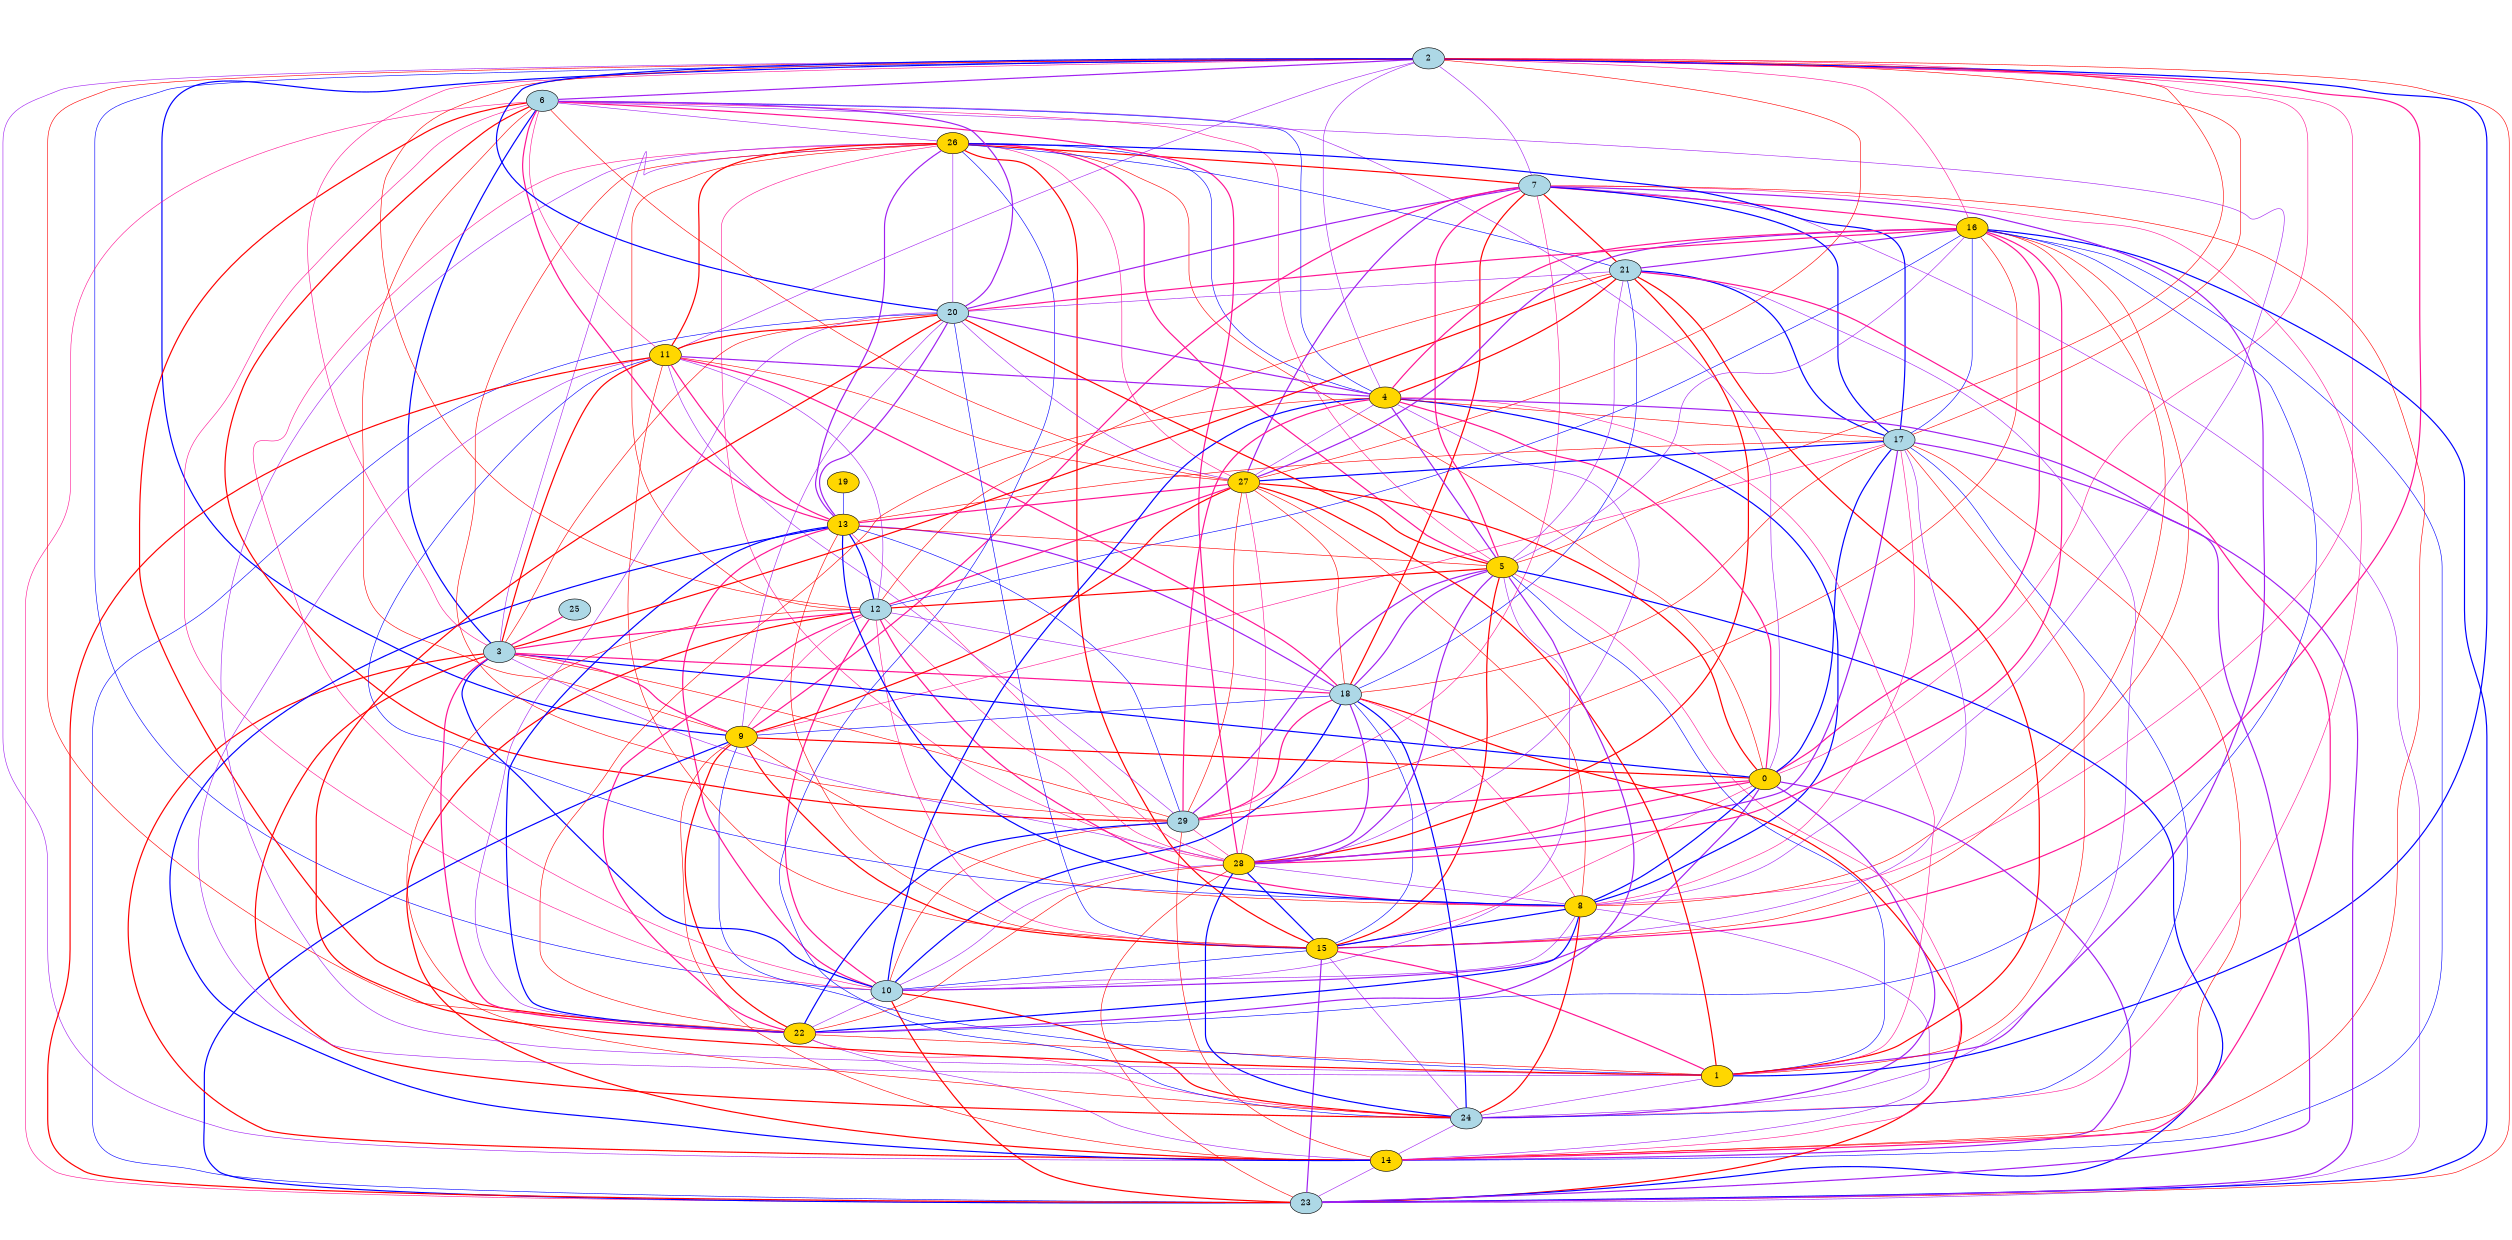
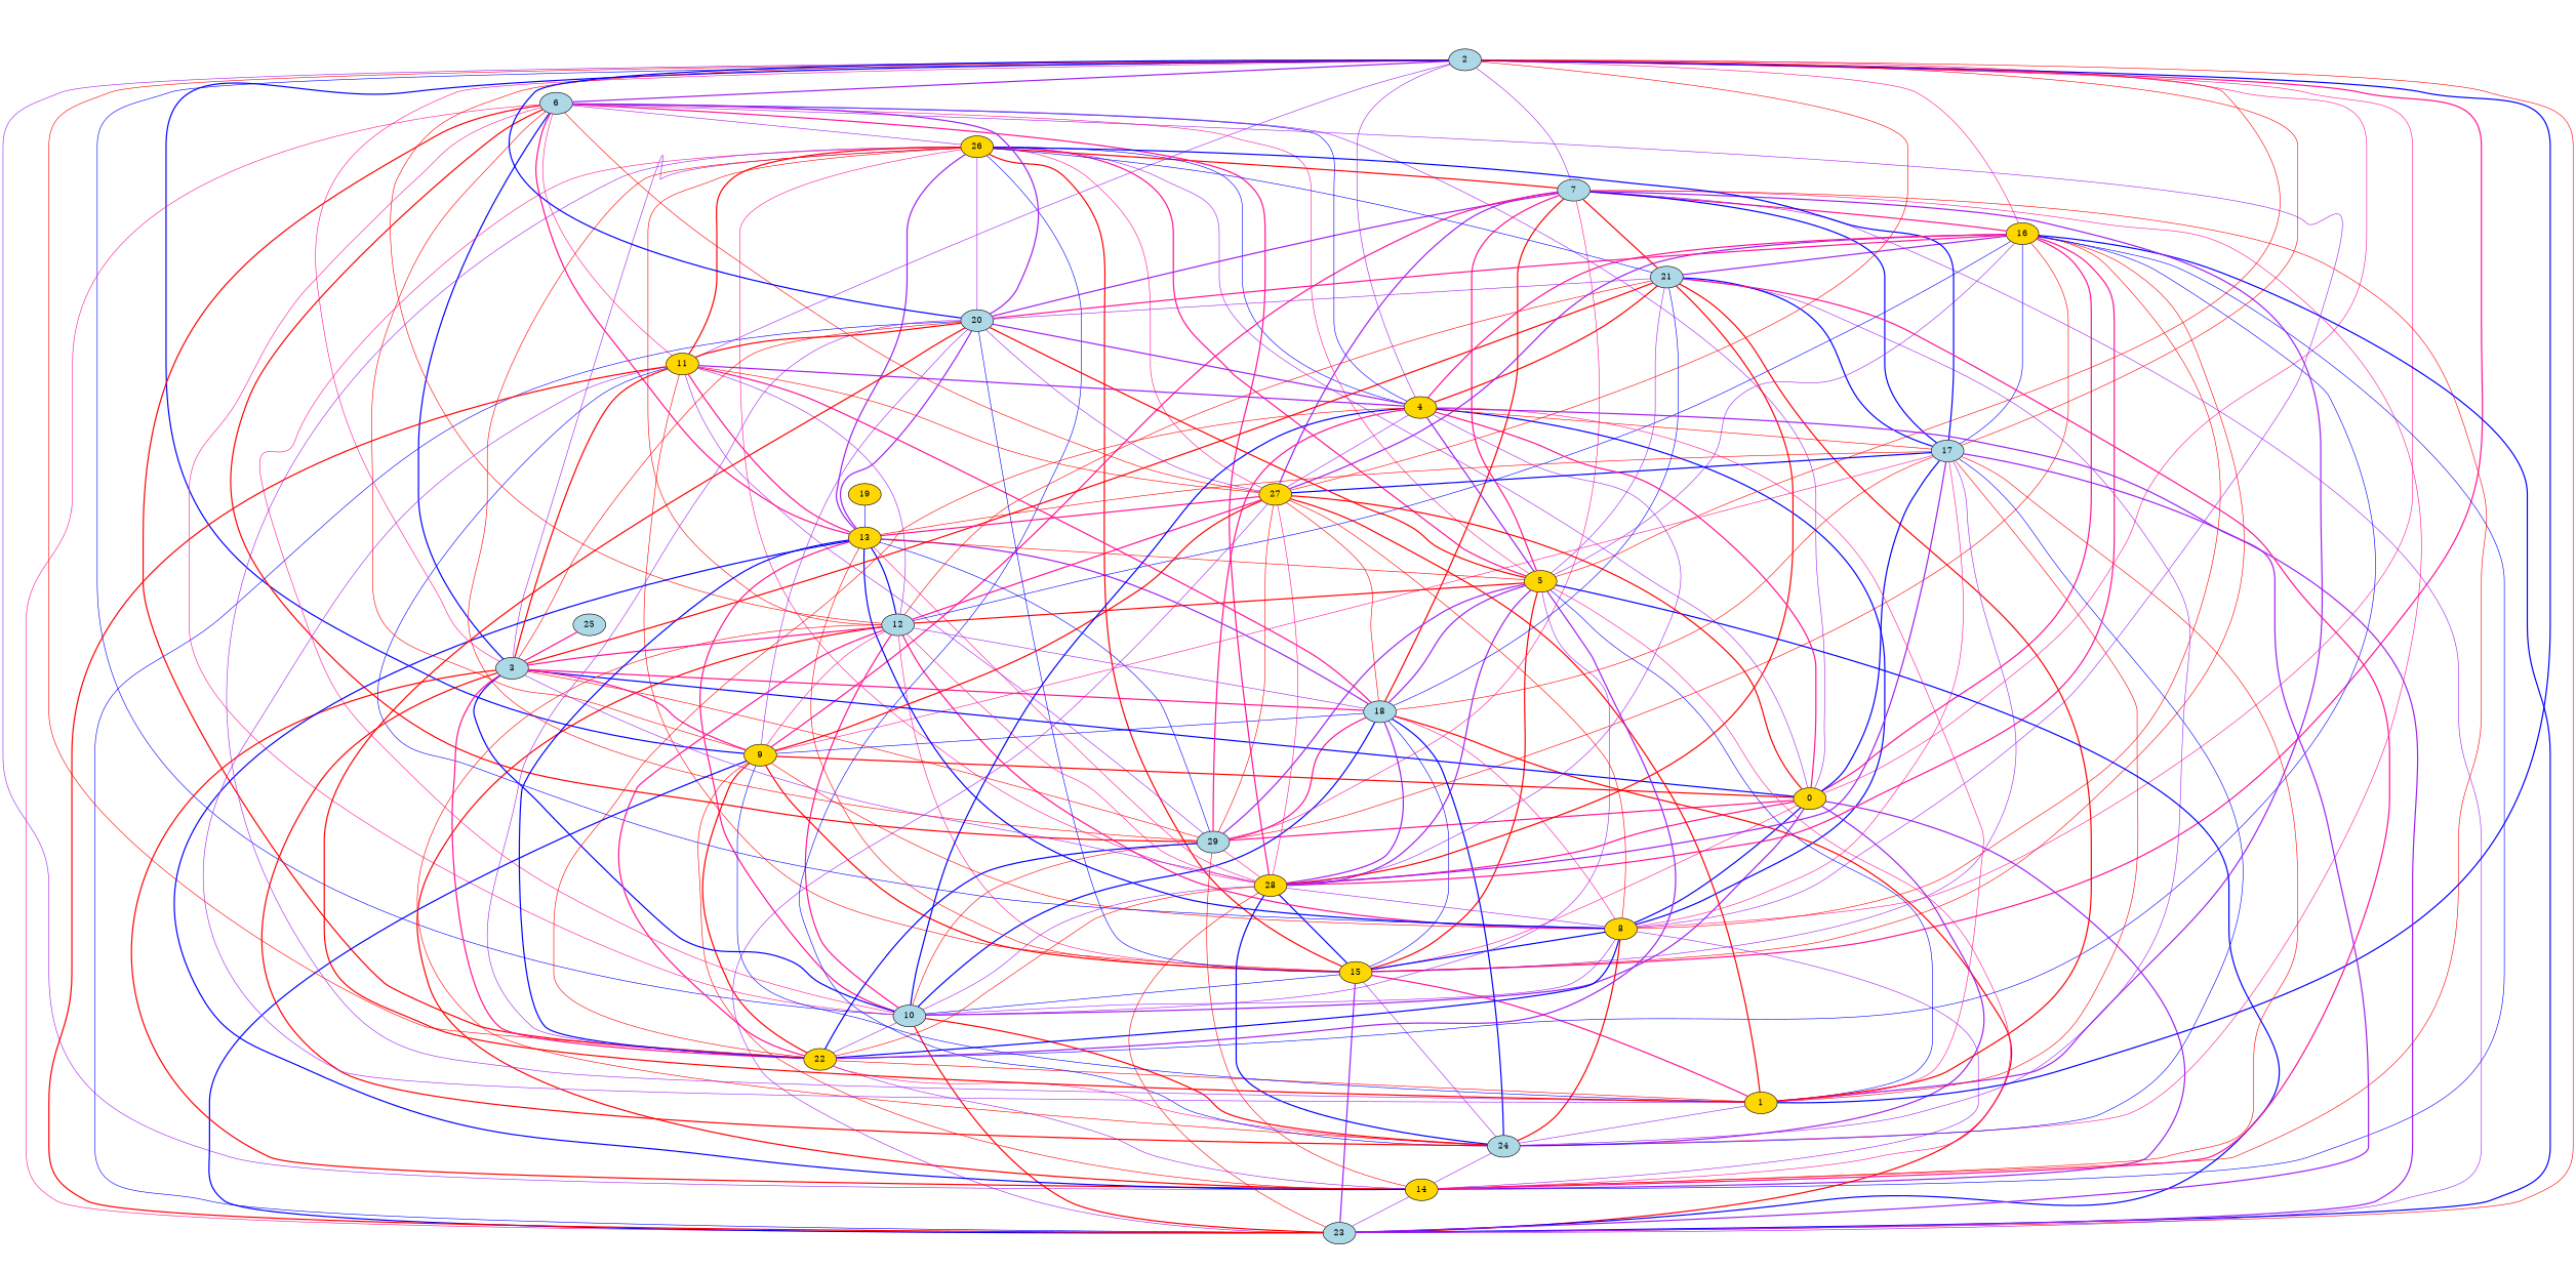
  graph {
    node [fillcolor=gold style=filled]
    edge [color=red style=solid]
    2 [fillcolor=lightblue]
    0
    6 [fillcolor=lightblue]
    10 [fillcolor=lightblue]
    15
    16
    26
    29 [fillcolor=lightblue]
    7 [fillcolor=lightblue]
    9
    8
    14
    23 [fillcolor=lightblue]
    3 [fillcolor=lightblue]
    22
    24 [fillcolor=lightblue]
    18 [fillcolor=lightblue]
    12 [fillcolor=lightblue]
    13
    28
    1
    5
    11
    17 [fillcolor=lightblue]
    21 [fillcolor=lightblue]
    27
    4
    20 [fillcolor=lightblue]
    19
    25 [fillcolor=lightblue]
    2 -- 6 [color=purple style=bold]
    2 -- 10 [color=blue]
    2 -- 15 [color=deeppink style=bold]
    2 -- 7 [color=purple]
    2 -- 9 [color=blue style=bold]
    2 -- 8 [color=deeppink]
    2 -- 14 [color=purple]
    2 -- 23
    0 -- 2 [color=deeppink]
    0 -- 6 [color=purple]
    0 -- 10 [color=purple style=bold]
    0 -- 15 [color=deeppink]
    0 -- 16 [color=deeppink style=bold]
-   0 -- 26
+   0 -- 26 [color=purple]
    0 -- 29 [color=deeppink style=bold]
    6 -- 26 [color=purple]
    6 -- 29 [style=bold]
    6 -- 9
    6 -- 8 [color=purple]
    6 -- 23 [color=deeppink]
    6 -- 3 [color=blue style=bold]
    6 -- 22 [style=bold]
    10 -- 6 [color=deeppink]
    10 -- 26 [color=deeppink]
    10 -- 29
    10 -- 8 [color=purple]
    10 -- 23 [style=bold]
    10 -- 22 [color=purple]
    10 -- 24 [style=bold]
    10 -- 18 [color=blue style=bold]
    10 -- 12 [color=deeppink style=bold]
    10 -- 13 [color=deeppink style=bold]
    10 -- 28 [color=purple]
    15 -- 10 [color=blue]
    15 -- 16
    15 -- 26 [style=bold]
    15 -- 9 [style=bold]
    15 -- 23 [color=purple style=bold]
    15 -- 24 [color=purple]
    15 -- 18 [color=blue]
    15 -- 12 [color=deeppink]
    15 -- 28 [color=blue style=bold]
    15 -- 1 [color=deeppink style=bold]
    15 -- 5 [style=bold]
    15 -- 11
    16 -- 2 [color=deeppink]
    16 -- 29
    16 -- 8
    16 -- 17 [color=blue]
    16 -- 21 [color=purple style=bold]
    26 -- 7 [style=bold]
    26 -- 3 [color=purple]
    26 -- 12
    26 -- 13 [color=purple style=bold]
    26 -- 28 [color=deeppink]
    26 -- 5 [color=deeppink style=bold]
    26 -- 27 [color=deeppink]
    26 -- 4 [color=blue]
    29 -- 26
    29 -- 7 [color=deeppink]
    29 -- 18 [color=deeppink style=bold]
    29 -- 28 [color=deeppink]
    29 -- 11 [color=purple]
    7 -- 16 [color=deeppink style=bold]
    7 -- 23 [color=purple]
    7 -- 24 [color=deeppink]
    7 -- 18 [style=bold]
    7 -- 17 [color=blue style=bold]
    7 -- 21 [style=bold]
    7 -- 27 [color=purple style=bold]
    7 -- 20 [color=purple style=bold]
    9 -- 0 [style=bold]
    9 -- 7 [color=deeppink style=bold]
    9 -- 8
    9 -- 14
    9 -- 23 [color=blue style=bold]
    9 -- 22 [style=bold]
    9 -- 17 [color=deeppink]
    8 -- 0 [color=blue style=bold]
    8 -- 15 [color=blue style=bold]
    8 -- 14 [color=purple]
    8 -- 22 [color=blue style=bold]
    8 -- 24 [style=bold]
    8 -- 12 [color=deeppink style=bold]
    8 -- 11 [color=blue]
    8 -- 4 [color=blue style=bold]
    14 -- 0 [color=purple style=bold]
    14 -- 16 [color=blue]
    14 -- 29
    14 -- 7
    14 -- 23 [color=purple]
    14 -- 12 [style=bold]
    23 -- 16 [color=blue style=bold]
    23 -- 18 [style=bold]
+   23 -- 27 [color=purple]
    23 -- 20 [color=blue]
    3 -- 2 [color=deeppink]
    3 -- 0 [color=blue style=bold]
    3 -- 10 [color=blue style=bold]
    3 -- 29
    3 -- 9 [color=deeppink style=bold]
    3 -- 14 [style=bold]
    3 -- 18 [color=deeppink style=bold]
    22 -- 2
    22 -- 16 [color=blue]
    22 -- 29 [color=blue style=bold]
    22 -- 14 [color=purple]
    22 -- 3 [color=deeppink style=bold]
    22 -- 24 [color=deeppink]
    22 -- 12 [color=deeppink style=bold]
    22 -- 28
    22 -- 1
    24 -- 0 [color=purple style=bold]
    24 -- 26 [color=blue]
    24 -- 14 [color=purple]
    24 -- 3 [style=bold]
    24 -- 18 [color=blue style=bold]
    24 -- 12
    24 -- 28 [color=blue style=bold]
    24 -- 17 [color=blue]
    24 -- 21 [color=purple]
    18 -- 9 [color=blue]
    18 -- 8 [color=deeppink]
    18 -- 12 [color=purple]
    18 -- 13 [color=purple style=bold]
    18 -- 5 [color=purple style=bold]
    12 -- 2
    12 -- 16 [color=blue]
    12 -- 9 [color=deeppink]
    12 -- 3 [color=deeppink style=bold]
    12 -- 13 [color=blue style=bold]
    12 -- 27 [color=deeppink style=bold]
    13 -- 6 [color=deeppink style=bold]
    13 -- 15
    13 -- 29 [color=blue]
    13 -- 8 [color=blue style=bold]
    13 -- 14 [color=blue style=bold]
    13 -- 22 [color=blue style=bold]
    13 -- 28 [color=deeppink]
    13 -- 5
    28 -- 0 [color=deeppink style=bold]
    28 -- 6 [color=deeppink style=bold]
    28 -- 16 [color=deeppink style=bold]
    28 -- 8 [color=purple]
    28 -- 23
    28 -- 3 [color=purple]
    28 -- 18 [color=purple style=bold]
    28 -- 12 [color=deeppink]
    28 -- 5 [color=purple style=bold]
    28 -- 17 [color=purple style=bold]
    28 -- 21 [style=bold]
    28 -- 27 [color=deeppink]
    28 -- 4 [color=purple]
    1 -- 2 [color=blue style=bold]
    1 -- 26 [color=purple]
    1 -- 7 [color=purple style=bold]
    1 -- 9 [color=blue]
    1 -- 24 [color=purple]
    1 -- 5 [color=blue]
    1 -- 11 [color=purple]
    1 -- 17
    1 -- 21 [style=bold]
    1 -- 27 [style=bold]
    5 -- 2
    5 -- 6 [color=deeppink]
    5 -- 10 [color=purple]
    5 -- 16 [color=purple]
    5 -- 29 [color=purple style=bold]
    5 -- 7 [color=deeppink style=bold]
    5 -- 14 [color=deeppink]
    5 -- 23 [color=blue style=bold]
    5 -- 22 [color=purple style=bold]
    5 -- 12 [style=bold]
    5 -- 4 [color=purple style=bold]
    11 -- 2 [color=purple]
    11 -- 6 [color=deeppink]
    11 -- 26 [style=bold]
    11 -- 23 [style=bold]
    11 -- 3 [style=bold]
    11 -- 18 [color=deeppink style=bold]
    11 -- 12 [color=purple]
    11 -- 13 [color=deeppink style=bold]
    11 -- 27
    11 -- 4 [color=purple style=bold]
    17 -- 2
    17 -- 0 [color=blue style=bold]
    17 -- 15 [color=purple]
    17 -- 26 [color=blue style=bold]
    17 -- 8 [color=deeppink]
    17 -- 14
    17 -- 23 [color=purple style=bold]
    17 -- 18
    17 -- 13
    17 -- 21 [color=blue style=bold]
    17 -- 27 [color=blue style=bold]
    21 -- 26 [color=blue]
    21 -- 14 [color=deeppink style=bold]
    21 -- 3 [style=bold]
    21 -- 18 [color=blue]
    21 -- 12
    21 -- 5 [color=purple]
    21 -- 4 [style=bold]
    21 -- 20 [color=purple]
    27 -- 2
    27 -- 0 [style=bold]
    27 -- 6
    27 -- 16 [color=purple style=bold]
    27 -- 29
    27 -- 9 [style=bold]
    27 -- 8
    27 -- 18
    27 -- 13 [color=deeppink style=bold]
    27 -- 4 [color=purple]
    27 -- 20 [color=purple]
    4 -- 2 [color=purple]
    4 -- 0 [color=deeppink style=bold]
    4 -- 6 [color=blue]
    4 -- 10 [color=blue style=bold]
    4 -- 16 [color=deeppink style=bold]
    4 -- 29 [color=deeppink style=bold]
    4 -- 23 [color=purple style=bold]
    4 -- 22
    4 -- 1 [color=deeppink]
    4 -- 17
    4 -- 20 [color=purple style=bold]
    20 -- 2 [color=blue style=bold]
    20 -- 6 [color=purple style=bold]
    20 -- 15 [color=blue]
    20 -- 16 [color=deeppink style=bold]
    20 -- 26 [color=purple]
    20 -- 9 [color=purple]
    20 -- 3
    20 -- 22 [color=purple]
    20 -- 13 [color=purple style=bold]
    20 -- 1 [style=bold]
    20 -- 5 [style=bold]
    20 -- 11 [style=bold]
    19 -- 13 [color=blue]
    25 -- 3 [color=deeppink style=bold]
  }
